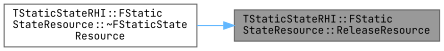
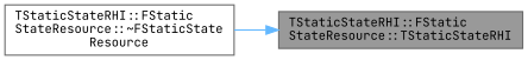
  digraph {
    rankdir=RL
    fontname="JetBrains Mono"
    node [fontname="JetBrains Mono" fontsize=10 shape=box style=filled]
-   n1 [color=gray40 fillcolor=grey60 fontcolor=black height=0.2 label="TStaticStateRHI::FStatic\lStateResource::ReleaseResource" width=0.4]
+   n1 [color=gray40 fillcolor=grey60 fontcolor=black height=0.2 label="TStaticStateRHI::FStatic\lStateResource::TStaticStateRHI" width=0.4]
    n2 [color=grey40 fillcolor=white height=0.2 label="TStaticStateRHI::FStatic\lStateResource::~FStaticState\lResource" width=0.4]
    n1 -> n2 [color=steelblue1 dir=back fontname="JetBrains Mono" fontsize=10 labelfontname=Helvetica labelfontsize=10 style=solid]
  }
